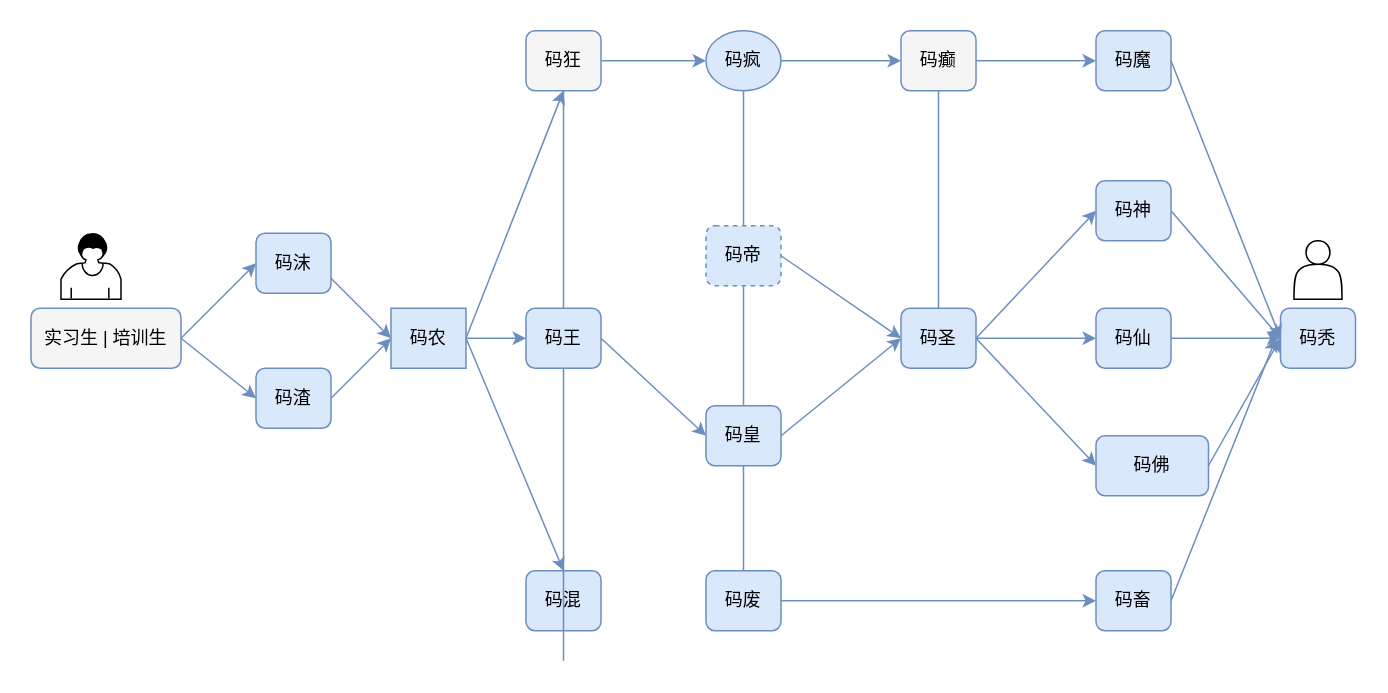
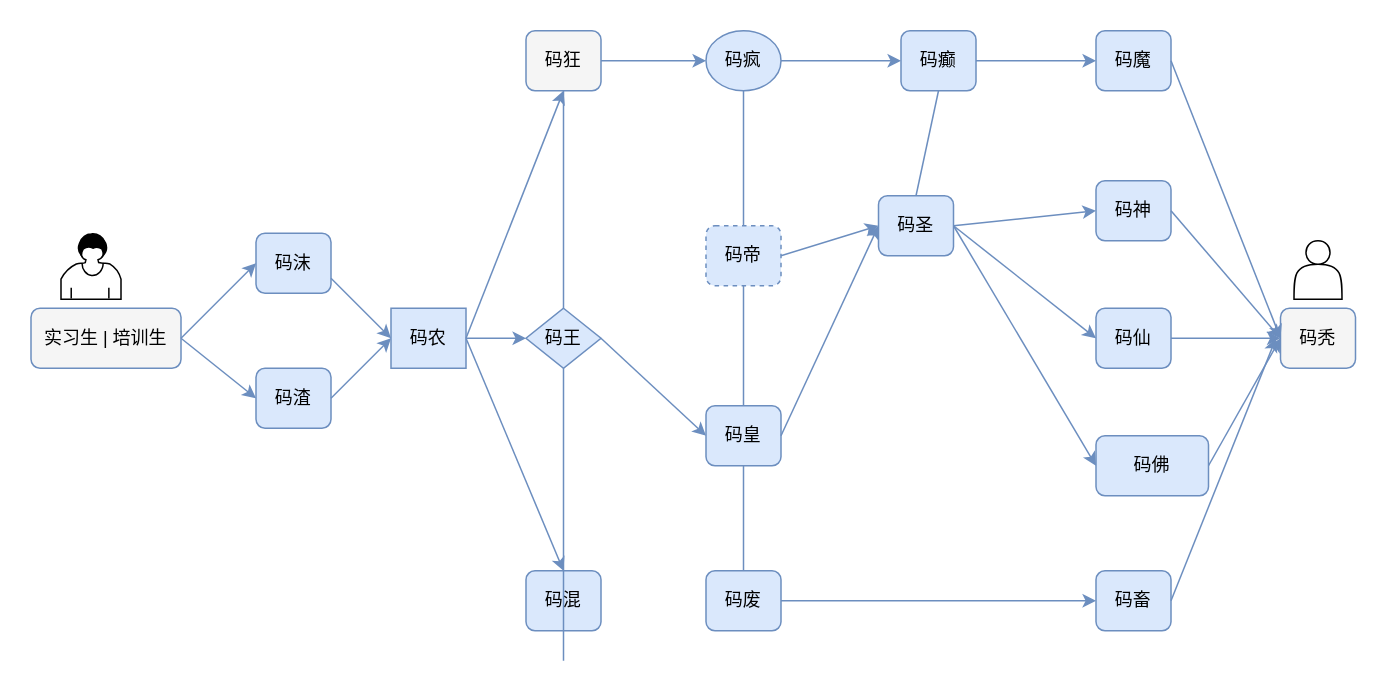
  <mxCell id="0" value="" />
  <mxCell id="1" parent="0" />
  <mxCell id="2" value="" style="shape=mxgraph.bpmn.user_task;html=1;outlineConnect=0;" parent="1" vertex="1"><mxGeometry x="40" y="155" width="40" height="44" as="geometry" /></mxCell>
  <mxCell id="3" value="码渣" style="rounded=1;whiteSpace=wrap;html=1;fillColor=#dae8fc;strokeColor=#6c8ebf;" parent="1" vertex="1"><mxGeometry x="170" y="245" width="50" height="40" as="geometry" /></mxCell>
  <mxCell id="4" value="码沫" style="rounded=1;whiteSpace=wrap;html=1;fillColor=#dae8fc;strokeColor=#6c8ebf;" parent="1" vertex="1"><mxGeometry x="170" y="155" width="50" height="40" as="geometry" /></mxCell>
  <mxCell id="5" value="码农" style="whiteSpace=wrap;html=1;fillColor=#dae8fc;strokeColor=#6c8ebf;rounded=0;" parent="1" vertex="1"><mxGeometry x="260" y="205" width="50" height="40" as="geometry" /></mxCell>
- <mxCell id="6" value="码王" style="rounded=1;whiteSpace=wrap;html=1;fillColor=#dae8fc;strokeColor=#6c8ebf;" parent="1" vertex="1"><mxGeometry x="350" y="205" width="50" height="40" as="geometry" /></mxCell>
- <mxCell id="7" value="码圣" style="rounded=1;whiteSpace=wrap;html=1;fillColor=#dae8fc;strokeColor=#6c8ebf;" parent="1" vertex="1"><mxGeometry x="600" y="205" width="50" height="40" as="geometry" /></mxCell>
+ <mxCell id="6" value="码王" style="rhombus;whiteSpace=wrap;html=1;fillColor=#dae8fc;strokeColor=#6c8ebf;" parent="1" vertex="1"><mxGeometry x="350" y="205" width="50" height="40" as="geometry" /></mxCell>
+ <mxCell id="7" value="码圣" style="rounded=1;whiteSpace=wrap;html=1;fillColor=#dae8fc;strokeColor=#6c8ebf;" parent="1" vertex="1"><mxGeometry x="585" y="130" width="50" height="40" as="geometry" /></mxCell>
  <mxCell id="8" value="码帝" style="rounded=1;whiteSpace=wrap;html=1;fillColor=#dae8fc;strokeColor=#6c8ebf;dashed=1;" parent="1" vertex="1"><mxGeometry x="470" y="150" width="50" height="40" as="geometry" /></mxCell>
  <mxCell id="9" value="码仙" style="rounded=1;whiteSpace=wrap;html=1;fillColor=#dae8fc;strokeColor=#6c8ebf;" parent="1" vertex="1"><mxGeometry x="730" y="205" width="50" height="40" as="geometry" /></mxCell>
  <mxCell id="10" value="码神" style="rounded=1;whiteSpace=wrap;html=1;fillColor=#dae8fc;strokeColor=#6c8ebf;" parent="1" vertex="1"><mxGeometry x="730" y="120" width="50" height="40" as="geometry" /></mxCell>
  <mxCell id="11" value="码佛" style="rounded=1;whiteSpace=wrap;html=1;fillColor=#dae8fc;strokeColor=#6c8ebf;" parent="1" vertex="1"><mxGeometry x="730" y="290" width="75" height="40" as="geometry" /></mxCell>
- <mxCell id="12" value="码秃" style="rounded=1;whiteSpace=wrap;html=1;fillColor=#dae8fc;strokeColor=#6c8ebf;" parent="1" vertex="1"><mxGeometry x="853" y="205" width="50" height="40" as="geometry" /></mxCell>
+ <mxCell id="12" value="码秃" style="rounded=1;whiteSpace=wrap;html=1;fillColor=#f5f5f5;strokeColor=#6c8ebf;" parent="1" vertex="1"><mxGeometry x="853" y="205" width="50" height="40" as="geometry" /></mxCell>
  <mxCell id="13" value="实习生 | 培训生" style="rounded=1;whiteSpace=wrap;html=1;fillColor=#f5f5f5;strokeColor=#6c8ebf;" parent="1" vertex="1"><mxGeometry x="20" y="205" width="100" height="40" as="geometry" /></mxCell>
  <mxCell id="14" value="码狂" style="rounded=1;whiteSpace=wrap;html=1;fillColor=#f5f5f5;strokeColor=#6c8ebf;" parent="1" vertex="1"><mxGeometry x="350" y="20" width="50" height="40" as="geometry" /></mxCell>
- <mxCell id="15" value="码癫" style="rounded=1;whiteSpace=wrap;html=1;fillColor=#f5f5f5;strokeColor=#6c8ebf;" parent="1" vertex="1"><mxGeometry x="600" y="20" width="50" height="40" as="geometry" /></mxCell>
+ <mxCell id="15" value="码癫" style="rounded=1;whiteSpace=wrap;html=1;fillColor=#dae8fc;strokeColor=#6c8ebf;" parent="1" vertex="1"><mxGeometry x="600" y="20" width="50" height="40" as="geometry" /></mxCell>
  <mxCell id="16" value="码疯" style="ellipse;whiteSpace=wrap;html=1;fillColor=#dae8fc;strokeColor=#6c8ebf;" parent="1" vertex="1"><mxGeometry x="470" y="20" width="50" height="40" as="geometry" /></mxCell>
  <mxCell id="17" value="码混" style="rounded=1;whiteSpace=wrap;html=1;fillColor=#dae8fc;strokeColor=#6c8ebf;" parent="1" vertex="1"><mxGeometry x="350" y="380" width="50" height="40" as="geometry" /></mxCell>
  <mxCell id="18" value="码废" style="rounded=1;whiteSpace=wrap;html=1;fillColor=#dae8fc;strokeColor=#6c8ebf;" parent="1" vertex="1"><mxGeometry x="470" y="380" width="50" height="40" as="geometry" /></mxCell>
  <mxCell id="19" value="" style="endArrow=classic;html=1;exitX=1;exitY=0.5;exitDx=0;exitDy=0;entryX=0;entryY=0.5;entryDx=0;entryDy=0;strokeColor=#6c8ebf;fillColor=#dae8fc;" parent="1" source="13" target="4" edge="1"><mxGeometry width="50" height="50" relative="1" as="geometry"><mxPoint x="280" y="265" as="sourcePoint" /><mxPoint x="330" y="215" as="targetPoint" /></mxGeometry></mxCell>
  <mxCell id="20" value="" style="endArrow=classic;html=1;entryX=0;entryY=0.5;entryDx=0;entryDy=0;strokeColor=#6c8ebf;fillColor=#dae8fc;" parent="1" target="3" edge="1"><mxGeometry width="50" height="50" relative="1" as="geometry"><mxPoint x="120" y="225" as="sourcePoint" /><mxPoint x="180" y="235" as="targetPoint" /></mxGeometry></mxCell>
  <mxCell id="21" value="" style="endArrow=classic;html=1;entryX=0;entryY=0.5;entryDx=0;entryDy=0;strokeColor=#6c8ebf;fillColor=#dae8fc;exitX=1;exitY=0.75;exitDx=0;exitDy=0;" parent="1" source="4" target="5" edge="1"><mxGeometry width="50" height="50" relative="1" as="geometry"><mxPoint x="320" y="235" as="sourcePoint" /><mxPoint x="360" y="305" as="targetPoint" /></mxGeometry></mxCell>
  <mxCell id="22" value="" style="endArrow=classic;html=1;entryX=0;entryY=0.5;entryDx=0;entryDy=0;strokeColor=#6c8ebf;fillColor=#dae8fc;exitX=1;exitY=0.5;exitDx=0;exitDy=0;" parent="1" source="3" target="5" edge="1"><mxGeometry width="50" height="50" relative="1" as="geometry"><mxPoint x="230" y="195" as="sourcePoint" /><mxPoint x="270" y="235" as="targetPoint" /></mxGeometry></mxCell>
  <mxCell id="23" value="" style="endArrow=classic;html=1;entryX=0;entryY=0.5;entryDx=0;entryDy=0;strokeColor=#6c8ebf;fillColor=#dae8fc;exitX=1;exitY=0.5;exitDx=0;exitDy=0;" parent="1" source="5" target="6" edge="1"><mxGeometry width="50" height="50" relative="1" as="geometry"><mxPoint x="230" y="275" as="sourcePoint" /><mxPoint x="270" y="235" as="targetPoint" /></mxGeometry></mxCell>
  <mxCell id="24" value="" style="endArrow=classic;html=1;entryX=0.5;entryY=1;entryDx=0;entryDy=0;strokeColor=#6c8ebf;fillColor=#dae8fc;exitX=1;exitY=0.5;exitDx=0;exitDy=0;" parent="1" source="5" target="14" edge="1"><mxGeometry width="50" height="50" relative="1" as="geometry"><mxPoint x="320" y="235" as="sourcePoint" /><mxPoint x="370" y="235" as="targetPoint" /></mxGeometry></mxCell>
  <mxCell id="25" value="" style="endArrow=classic;html=1;strokeColor=#6c8ebf;fillColor=#dae8fc;exitX=1;exitY=0.5;exitDx=0;exitDy=0;entryX=0.5;entryY=0;entryDx=0;entryDy=0;" parent="1" source="5" target="17" edge="1"><mxGeometry width="50" height="50" relative="1" as="geometry"><mxPoint x="320" y="235" as="sourcePoint" /><mxPoint x="370" y="440" as="targetPoint" /></mxGeometry></mxCell>
  <mxCell id="26" value="" style="endArrow=classic;html=1;entryX=0;entryY=0.5;entryDx=0;entryDy=0;strokeColor=#6c8ebf;fillColor=#dae8fc;exitX=1;exitY=0.5;exitDx=0;exitDy=0;" parent="1" source="6" target="36" edge="1"><mxGeometry width="50" height="50" relative="1" as="geometry"><mxPoint x="320" y="235" as="sourcePoint" /><mxPoint x="370" y="350" as="targetPoint" /></mxGeometry></mxCell>
  <mxCell id="27" value="" style="endArrow=classic;html=1;entryX=0;entryY=0.5;entryDx=0;entryDy=0;strokeColor=#6c8ebf;fillColor=#dae8fc;exitX=1;exitY=0.5;exitDx=0;exitDy=0;" parent="1" source="8" target="7" edge="1"><mxGeometry width="50" height="50" relative="1" as="geometry"><mxPoint x="650" y="270" as="sourcePoint" /><mxPoint x="700" y="270" as="targetPoint" /></mxGeometry></mxCell>
  <mxCell id="28" value="" style="endArrow=classic;html=1;entryX=0;entryY=0.5;entryDx=0;entryDy=0;strokeColor=#6c8ebf;fillColor=#dae8fc;exitX=1;exitY=0.5;exitDx=0;exitDy=0;" parent="1" source="7" target="9" edge="1"><mxGeometry width="50" height="50" relative="1" as="geometry"><mxPoint x="560" y="255" as="sourcePoint" /><mxPoint x="610" y="255" as="targetPoint" /></mxGeometry></mxCell>
  <mxCell id="29" value="" style="endArrow=classic;html=1;entryX=0;entryY=0.5;entryDx=0;entryDy=0;strokeColor=#6c8ebf;fillColor=#dae8fc;exitX=1;exitY=0.5;exitDx=0;exitDy=0;" parent="1" source="14" target="16" edge="1"><mxGeometry width="50" height="50" relative="1" as="geometry"><mxPoint x="410" y="165" as="sourcePoint" /><mxPoint x="460" y="165" as="targetPoint" /></mxGeometry></mxCell>
  <mxCell id="30" value="" style="endArrow=classic;html=1;entryX=0;entryY=0.5;entryDx=0;entryDy=0;strokeColor=#6c8ebf;fillColor=#dae8fc;exitX=1;exitY=0.5;exitDx=0;exitDy=0;" parent="1" source="16" target="15" edge="1"><mxGeometry width="50" height="50" relative="1" as="geometry"><mxPoint x="380" y="50" as="sourcePoint" /><mxPoint x="430" y="50" as="targetPoint" /></mxGeometry></mxCell>
  <mxCell id="31" value="" style="endArrow=classic;html=1;entryX=0;entryY=0.5;entryDx=0;entryDy=0;strokeColor=#6c8ebf;fillColor=#dae8fc;exitX=1;exitY=0.5;exitDx=0;exitDy=0;" parent="1" source="7" target="11" edge="1"><mxGeometry width="50" height="50" relative="1" as="geometry"><mxPoint x="360" y="255" as="sourcePoint" /><mxPoint x="410" y="255" as="targetPoint" /></mxGeometry></mxCell>
  <mxCell id="32" value="" style="endArrow=classic;html=1;entryX=0;entryY=0.5;entryDx=0;entryDy=0;strokeColor=#6c8ebf;fillColor=#dae8fc;exitX=1;exitY=0.5;exitDx=0;exitDy=0;" parent="1" source="7" target="10" edge="1"><mxGeometry width="50" height="50" relative="1" as="geometry"><mxPoint x="650" y="250" as="sourcePoint" /><mxPoint x="707" y="255" as="targetPoint" /></mxGeometry></mxCell>
  <mxCell id="33" value="" style="endArrow=classic;html=1;entryX=0;entryY=0.5;entryDx=0;entryDy=0;strokeColor=#6c8ebf;fillColor=#dae8fc;exitX=1;exitY=0.5;exitDx=0;exitDy=0;" parent="1" source="10" target="12" edge="1"><mxGeometry width="50" height="50" relative="1" as="geometry"><mxPoint x="763" y="265" as="sourcePoint" /><mxPoint x="810" y="210" as="targetPoint" /></mxGeometry></mxCell>
  <mxCell id="34" value="" style="endArrow=classic;html=1;entryX=0;entryY=0.5;entryDx=0;entryDy=0;strokeColor=#6c8ebf;fillColor=#dae8fc;exitX=1;exitY=0.5;exitDx=0;exitDy=0;" parent="1" source="9" target="12" edge="1"><mxGeometry width="50" height="50" relative="1" as="geometry"><mxPoint x="853" y="255" as="sourcePoint" /><mxPoint x="923" y="265" as="targetPoint" /></mxGeometry></mxCell>
  <mxCell id="35" value="" style="endArrow=classic;html=1;entryX=0;entryY=0.5;entryDx=0;entryDy=0;strokeColor=#6c8ebf;fillColor=#dae8fc;exitX=1;exitY=0.5;exitDx=0;exitDy=0;" parent="1" source="11" target="12" edge="1"><mxGeometry width="50" height="50" relative="1" as="geometry"><mxPoint x="863" y="265" as="sourcePoint" /><mxPoint x="923" y="265" as="targetPoint" /></mxGeometry></mxCell>
  <mxCell id="36" value="码皇" style="rounded=1;whiteSpace=wrap;html=1;fillColor=#dae8fc;strokeColor=#6c8ebf;" parent="1" vertex="1"><mxGeometry x="470" y="270" width="50" height="40" as="geometry" /></mxCell>
  <mxCell id="37" value="" style="endArrow=classic;html=1;entryX=0;entryY=0.5;entryDx=0;entryDy=0;strokeColor=#6c8ebf;fillColor=#dae8fc;exitX=1;exitY=0.5;exitDx=0;exitDy=0;" parent="1" source="36" target="7" edge="1"><mxGeometry width="50" height="50" relative="1" as="geometry"><mxPoint x="660" y="175" as="sourcePoint" /><mxPoint x="800" y="270" as="targetPoint" /></mxGeometry></mxCell>
  <mxCell id="38" value="" style="endArrow=none;html=1;strokeColor=#6c8ebf;exitX=0.5;exitY=0;exitDx=0;exitDy=0;entryX=0.5;entryY=1;entryDx=0;entryDy=0;fillColor=#dae8fc;" parent="1" source="6" target="14" edge="1"><mxGeometry width="50" height="50" relative="1" as="geometry"><mxPoint x="640" y="320" as="sourcePoint" /><mxPoint x="690" y="270" as="targetPoint" /></mxGeometry></mxCell>
  <mxCell id="39" value="" style="endArrow=none;html=1;strokeColor=#6c8ebf;exitX=0.5;exitY=1;exitDx=0;exitDy=0;fillColor=#dae8fc;" parent="1" source="6" edge="1"><mxGeometry width="50" height="50" relative="1" as="geometry"><mxPoint x="385" y="215" as="sourcePoint" /><mxPoint x="375" y="440" as="targetPoint" /></mxGeometry></mxCell>
  <mxCell id="40" value="" style="endArrow=none;html=1;strokeColor=#6c8ebf;exitX=0.5;exitY=0;exitDx=0;exitDy=0;entryX=0.5;entryY=1;entryDx=0;entryDy=0;fillColor=#dae8fc;" parent="1" source="8" target="16" edge="1"><mxGeometry width="50" height="50" relative="1" as="geometry"><mxPoint x="355" y="215" as="sourcePoint" /><mxPoint x="355" y="40" as="targetPoint" /></mxGeometry></mxCell>
  <mxCell id="41" value="" style="endArrow=none;html=1;strokeColor=#6c8ebf;entryX=0.5;entryY=0;entryDx=0;entryDy=0;fillColor=#dae8fc;exitX=0.5;exitY=1;exitDx=0;exitDy=0;" parent="1" source="8" target="36" edge="1"><mxGeometry width="50" height="50" relative="1" as="geometry"><mxPoint x="490" y="230" as="sourcePoint" /><mxPoint x="505" y="40" as="targetPoint" /></mxGeometry></mxCell>
  <mxCell id="42" value="" style="endArrow=none;html=1;strokeColor=#6c8ebf;entryX=0.5;entryY=0;entryDx=0;entryDy=0;fillColor=#dae8fc;exitX=0.5;exitY=1;exitDx=0;exitDy=0;" parent="1" source="36" target="18" edge="1"><mxGeometry width="50" height="50" relative="1" as="geometry"><mxPoint x="505" y="200" as="sourcePoint" /><mxPoint x="505" y="300" as="targetPoint" /></mxGeometry></mxCell>
  <mxCell id="43" value="码畜" style="rounded=1;whiteSpace=wrap;html=1;fillColor=#dae8fc;strokeColor=#6c8ebf;" parent="1" vertex="1"><mxGeometry x="730" y="380" width="50" height="40" as="geometry" /></mxCell>
  <mxCell id="44" value="" style="endArrow=classic;html=1;entryX=0;entryY=0.5;entryDx=0;entryDy=0;strokeColor=#6c8ebf;fillColor=#dae8fc;exitX=1;exitY=0.5;exitDx=0;exitDy=0;" parent="1" source="18" target="43" edge="1"><mxGeometry width="50" height="50" relative="1" as="geometry"><mxPoint x="410" y="410" as="sourcePoint" /><mxPoint x="480" y="410" as="targetPoint" /></mxGeometry></mxCell>
  <mxCell id="45" value="" style="endArrow=classic;html=1;strokeColor=#6c8ebf;fillColor=#dae8fc;exitX=1;exitY=0.5;exitDx=0;exitDy=0;" parent="1" source="43" edge="1"><mxGeometry width="50" height="50" relative="1" as="geometry"><mxPoint x="530" y="455" as="sourcePoint" /><mxPoint x="850" y="225" as="targetPoint" /></mxGeometry></mxCell>
  <mxCell id="46" value="" style="endArrow=none;html=1;strokeColor=#6c8ebf;entryX=0.5;entryY=0;entryDx=0;entryDy=0;fillColor=#dae8fc;exitX=0.5;exitY=1;exitDx=0;exitDy=0;" parent="1" source="15" target="7" edge="1"><mxGeometry width="50" height="50" relative="1" as="geometry"><mxPoint x="635" y="255" as="sourcePoint" /><mxPoint x="635" y="435" as="targetPoint" /></mxGeometry></mxCell>
  <mxCell id="47" value="码魔" style="rounded=1;whiteSpace=wrap;html=1;fillColor=#dae8fc;strokeColor=#6c8ebf;" parent="1" vertex="1"><mxGeometry x="730" y="20" width="50" height="40" as="geometry" /></mxCell>
  <mxCell id="48" value="" style="endArrow=classic;html=1;entryX=0;entryY=0.5;entryDx=0;entryDy=0;strokeColor=#6c8ebf;fillColor=#dae8fc;exitX=1;exitY=0.5;exitDx=0;exitDy=0;" parent="1" source="15" target="47" edge="1"><mxGeometry width="50" height="50" relative="1" as="geometry"><mxPoint x="660" y="50" as="sourcePoint" /><mxPoint x="863" y="265" as="targetPoint" /></mxGeometry></mxCell>
  <mxCell id="49" value="" style="endArrow=classic;html=1;strokeColor=#6c8ebf;fillColor=#dae8fc;exitX=1;exitY=0.5;exitDx=0;exitDy=0;entryX=0;entryY=0.5;entryDx=0;entryDy=0;" parent="1" source="47" target="12" edge="1"><mxGeometry width="50" height="50" relative="1" as="geometry"><mxPoint x="790" y="180" as="sourcePoint" /><mxPoint x="850" y="220" as="targetPoint" /></mxGeometry></mxCell>
  <mxCell id="50" value="" style="shape=actor;whiteSpace=wrap;html=1;" parent="1" vertex="1"><mxGeometry x="862" y="160" width="32" height="39" as="geometry" /></mxCell>
  <mxCell id="51" style="edgeStyle=orthogonalEdgeStyle;rounded=0;orthogonalLoop=1;jettySize=auto;html=1;exitX=0.5;exitY=1;exitDx=0;exitDy=0;" edge="1" parent="1" source="10" target="10"><mxGeometry relative="1" as="geometry" /></mxCell>
